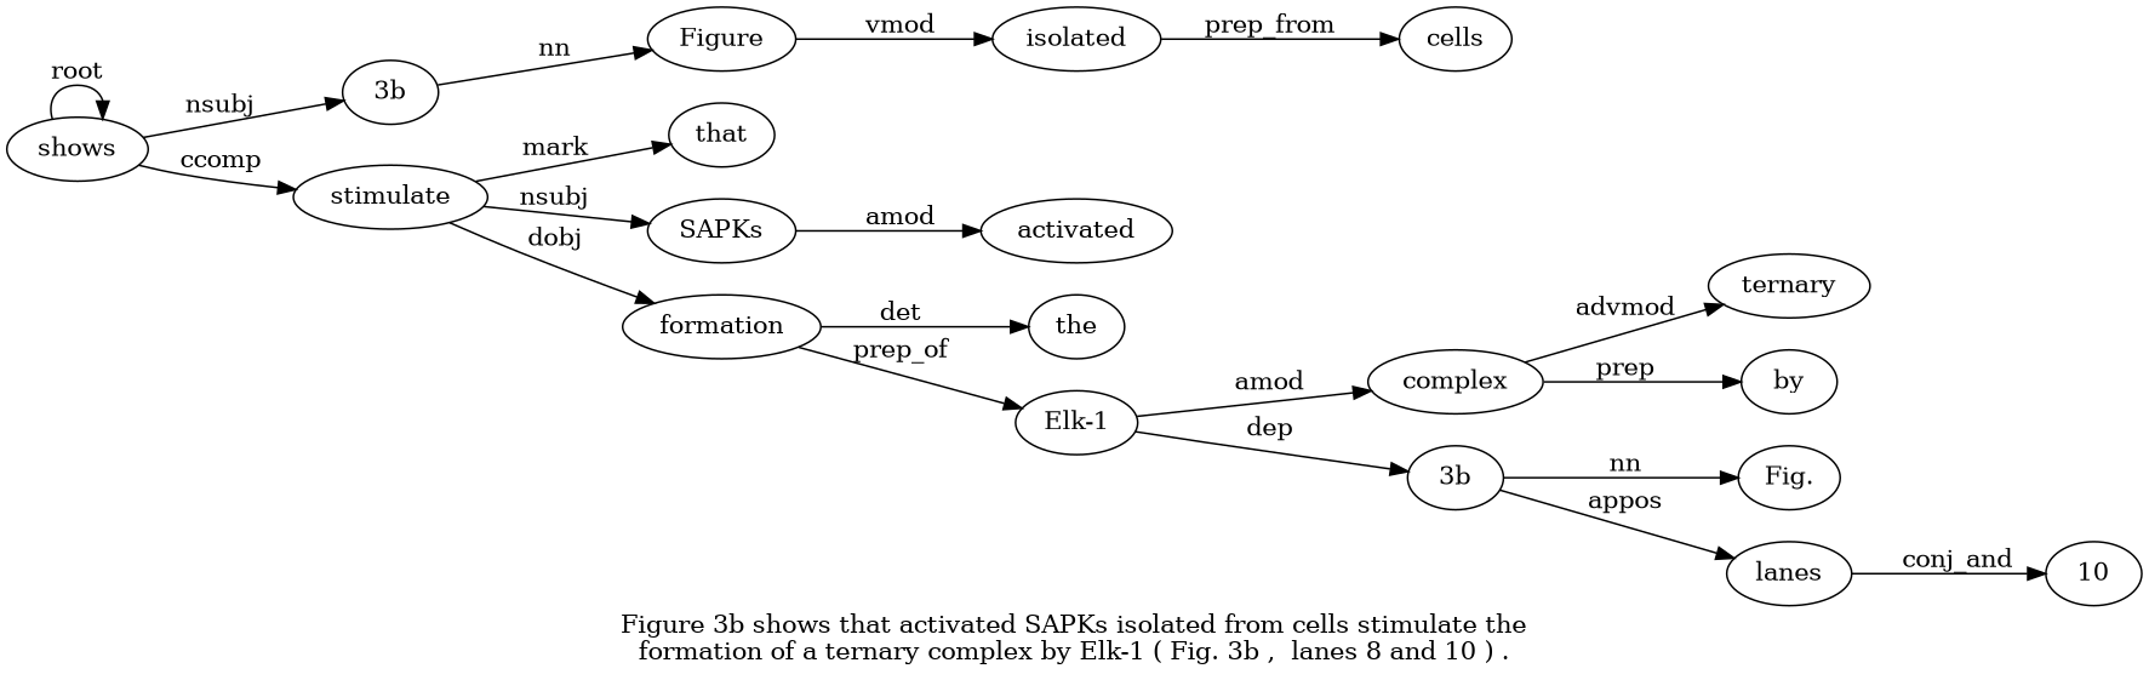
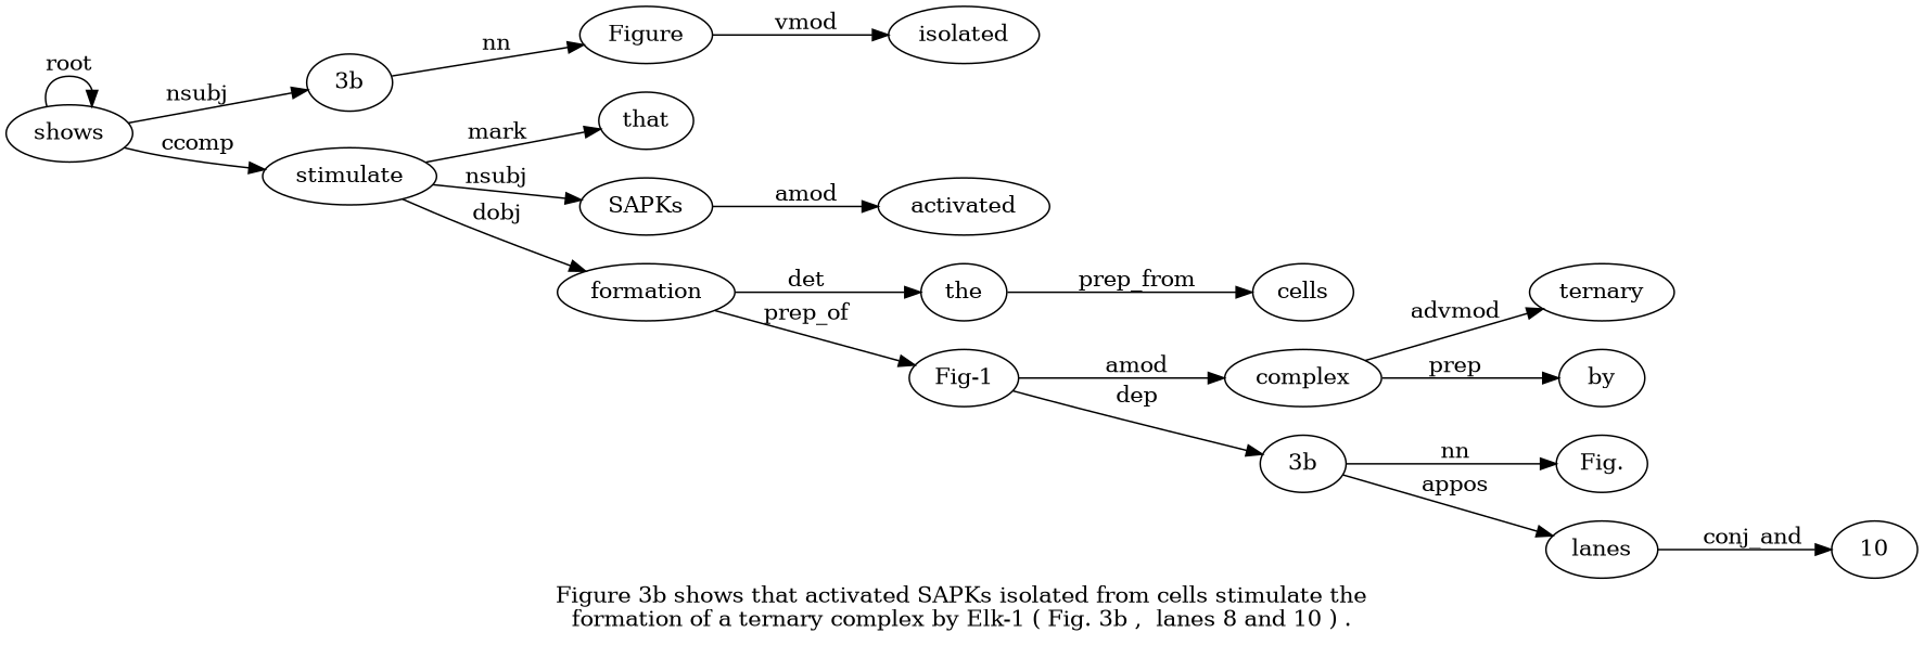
  digraph {
    label="Figure 3b shows that activated SAPKs isolated from cells stimulate the\nformation of a ternary complex by Elk-1 ( Fig. 3b ,  lanes 8 and 10 ) ."
    rankdir=LR
    node [fillcolor=white style=filled]
    n1 [label="3b"]
    n2 [label=Figure]
    n3 [label=isolated]
    n4 [label=shows]
    n5 [label=stimulate]
    n6 [label=that]
    n7 [label=SAPKs]
    n8 [label=formation]
    n9 [label=activated]
    n10 [label=the]
-   n11 [label="Elk-1"]
+   n11 [label="Fig-1"]
    n12 [label=cells]
    n13 [label=complex]
    n14 [label="3b"]
    n15 [label=ternary]
    n16 [label=by]
    n17 [label="Fig."]
    n18 [label=lanes]
    n19 [label=10]
    n1 -> n2 [label=nn]
    n2 -> n3 [label=vmod]
-   n3 -> n12 [label=prep_from]
+   n10 -> n12 [label=prep_from]
    n4 -> n1 [label=nsubj]
    n4 -> n4 [label=root]
    n4 -> n5 [label=ccomp]
    n5 -> n6 [label=mark]
    n5 -> n7 [label=nsubj]
    n5 -> n8 [label=dobj]
    n7 -> n9 [label=amod]
    n8 -> n10 [label=det]
    n8 -> n11 [label=prep_of]
    n11 -> n13 [label=amod]
    n11 -> n14 [label=dep]
    n13 -> n15 [label=advmod]
    n13 -> n16 [label=prep]
    n14 -> n17 [label=nn]
    n14 -> n18 [label=appos]
    n18 -> n19 [label=conj_and]
  }
